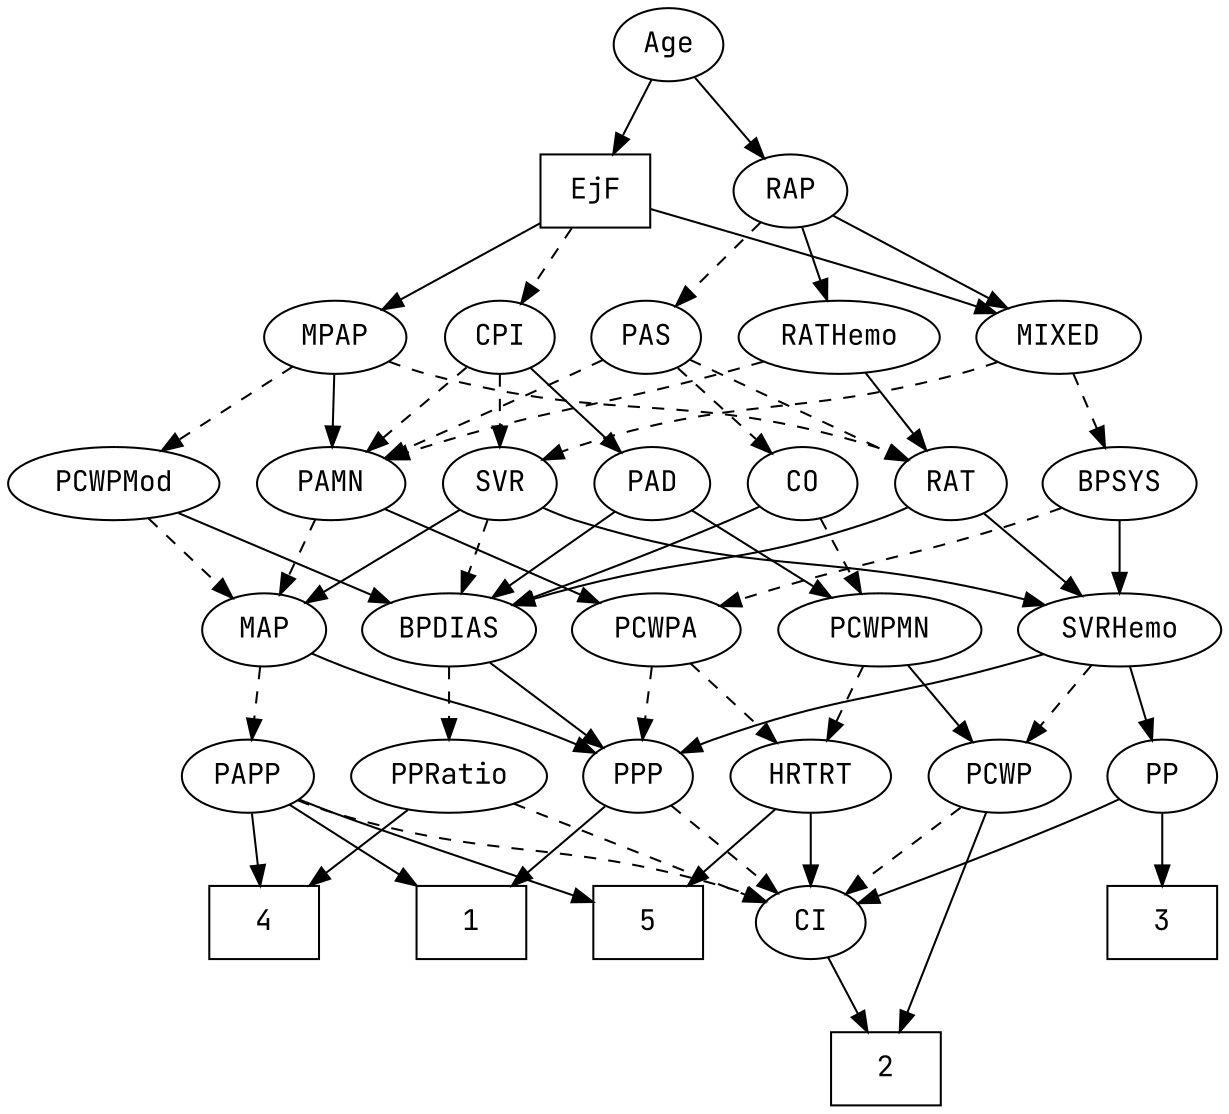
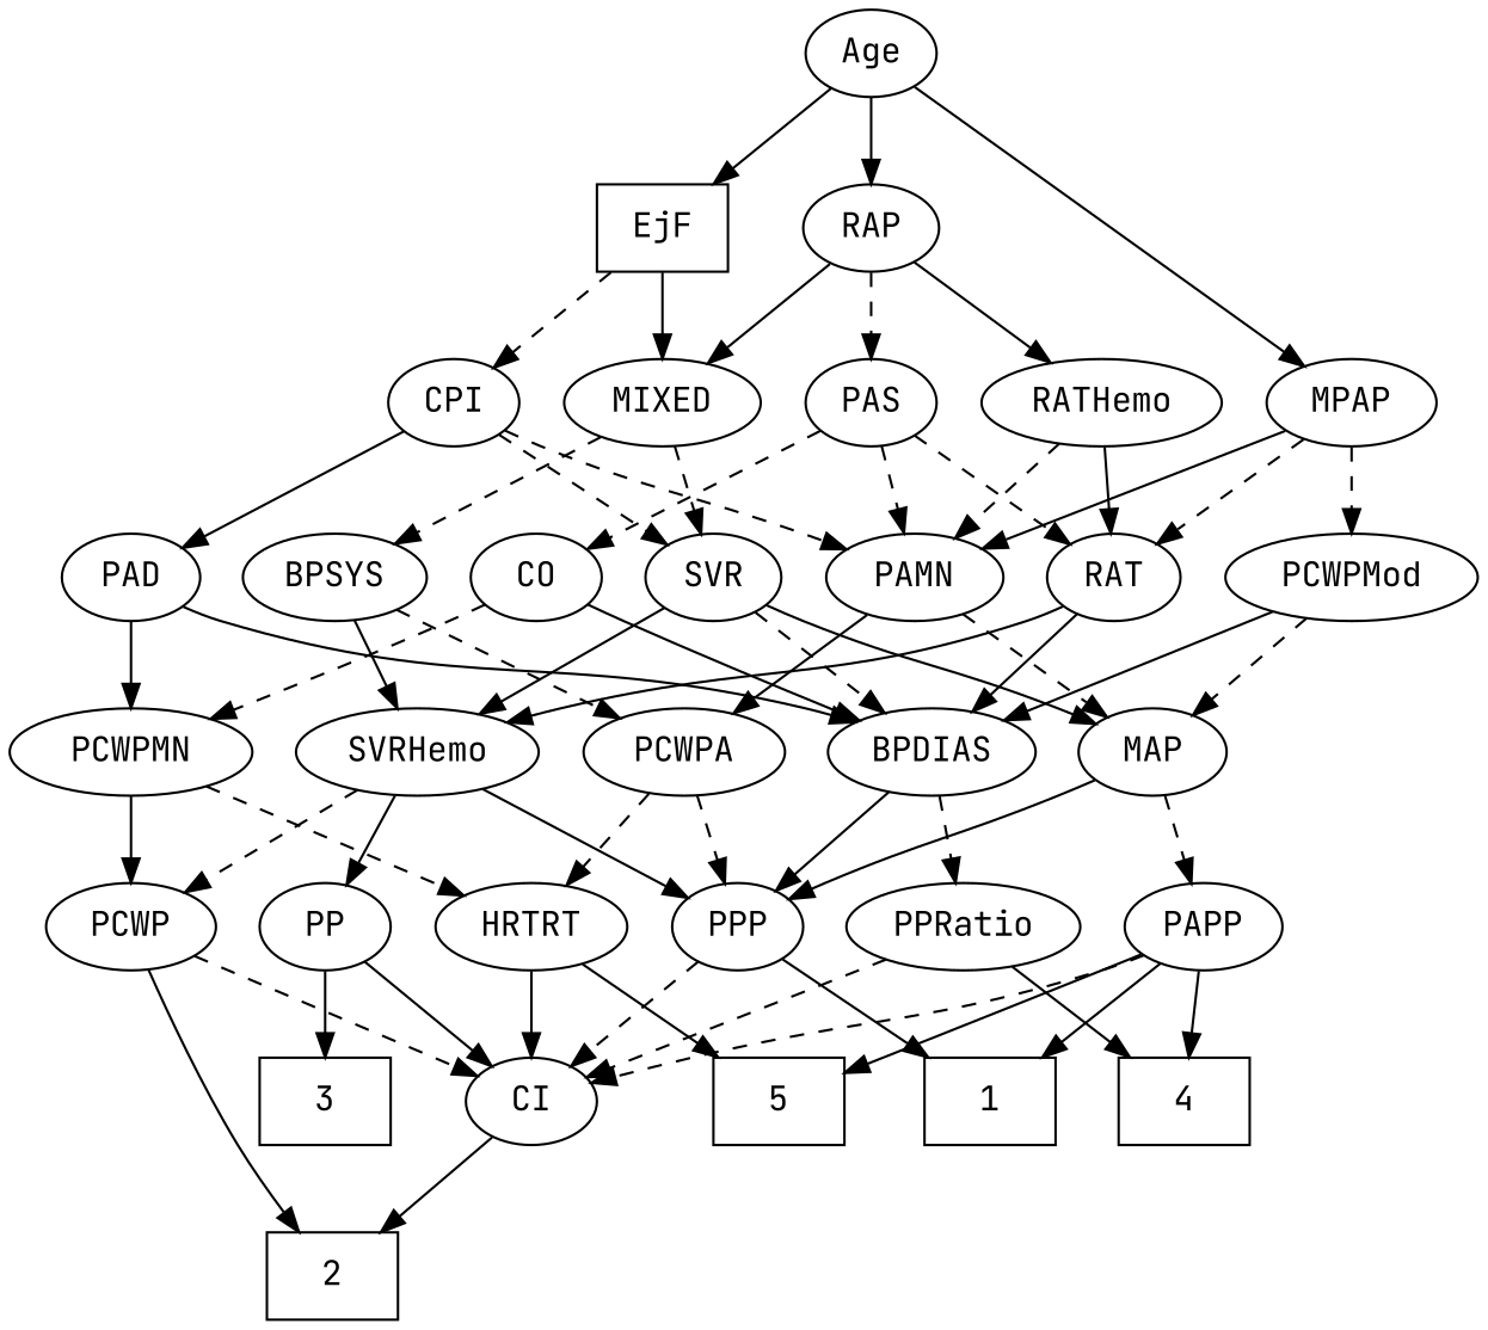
  strict digraph {
    fontname="JetBrains Mono"
    node [fontname="JetBrains Mono"]
    edge [fontname="JetBrains Mono" style=solid]
    1 [height=0.5 shape=box width=0.75]
    2 [height=0.5 shape=box width=0.75]
    3 [height=0.5 shape=box width=0.75]
    4 [height=0.5 shape=box width=0.75]
    5 [height=0.5 shape=box width=0.75]
    Age [height=0.5 width=0.75]
    EjF [height=0.5 shape=box width=0.75]
    RAP [height=0.5 width=0.77632]
    MIXED [height=0.5 width=1.1193]
    MPAP [height=0.5 width=0.97491]
    CPI [height=0.5 width=0.75]
    PAS [height=0.5 width=0.75]
    RATHemo [height=0.5 width=1.3721]
    BPSYS [height=0.5 width=1.0471]
    SVR [height=0.5 width=0.77632]
    PAMN [height=0.5 width=1.011]
    RAT [height=0.5 width=0.75827]
    PCWPMod [height=0.5 width=1.4443]
    PAD [height=0.5 width=0.79437]
    CO [height=0.5 width=0.75]
    PCWPA [height=0.5 width=1.1555]
    SVRHemo [height=0.5 width=1.3902]
    BPDIAS [height=0.5 width=1.1735]
    MAP [height=0.5 width=0.84854]
    PCWPMN [height=0.5 width=1.3902]
    PPP [height=0.5 width=0.75]
    HRTRT [height=0.5 width=1.1013]
    PCWP [height=0.5 width=0.97491]
    PP [height=0.5 width=0.75]
    PPRatio [height=0.5 width=1.1013]
    PAPP [height=0.5 width=0.88464]
    CI [height=0.5 width=0.75]
    Age -> EjF
    Age -> RAP
    EjF -> MIXED
-   EjF -> MPAP
+   Age -> MPAP
    EjF -> CPI [style=dashed]
    RAP -> MIXED
    RAP -> PAS [style=dashed]
    RAP -> RATHemo
    MIXED -> BPSYS [style=dashed]
    MIXED -> SVR [style=dashed]
    MPAP -> PAMN
    MPAP -> RAT [style=dashed]
    MPAP -> PCWPMod [style=dashed]
    CPI -> SVR [style=dashed]
    CPI -> PAMN [style=dashed]
    CPI -> PAD
    PAS -> PAMN [style=dashed]
    PAS -> RAT [style=dashed]
    PAS -> CO [style=dashed]
    RATHemo -> PAMN [style=dashed]
    RATHemo -> RAT
    BPSYS -> PCWPA [style=dashed]
    BPSYS -> SVRHemo
    SVR -> SVRHemo
    SVR -> BPDIAS [style=dashed]
    SVR -> MAP
    PAMN -> PCWPA
    PAMN -> MAP [style=dashed]
    RAT -> SVRHemo
    RAT -> BPDIAS
    PCWPMod -> BPDIAS
    PCWPMod -> MAP [style=dashed]
    PAD -> BPDIAS
    PAD -> PCWPMN
    CO -> BPDIAS
    CO -> PCWPMN [style=dashed]
    PCWPA -> PPP [style=dashed]
    PCWPA -> HRTRT [style=dashed]
    SVRHemo -> PPP
    SVRHemo -> PCWP [style=dashed]
    SVRHemo -> PP
    BPDIAS -> PPP
    BPDIAS -> PPRatio [style=dashed]
    MAP -> PPP
    MAP -> PAPP [style=dashed]
    PCWPMN -> HRTRT [style=dashed]
    PCWPMN -> PCWP
    PPP -> 1
    PPP -> CI [style=dashed]
    HRTRT -> 5
    HRTRT -> CI
    PCWP -> 2
    PCWP -> CI [style=dashed]
    PP -> 3
    PP -> CI
    PPRatio -> 4
    PPRatio -> CI [style=dashed]
    PAPP -> 1
    PAPP -> 4
    PAPP -> 5
    PAPP -> CI [style=dashed]
    CI -> 2
  }
